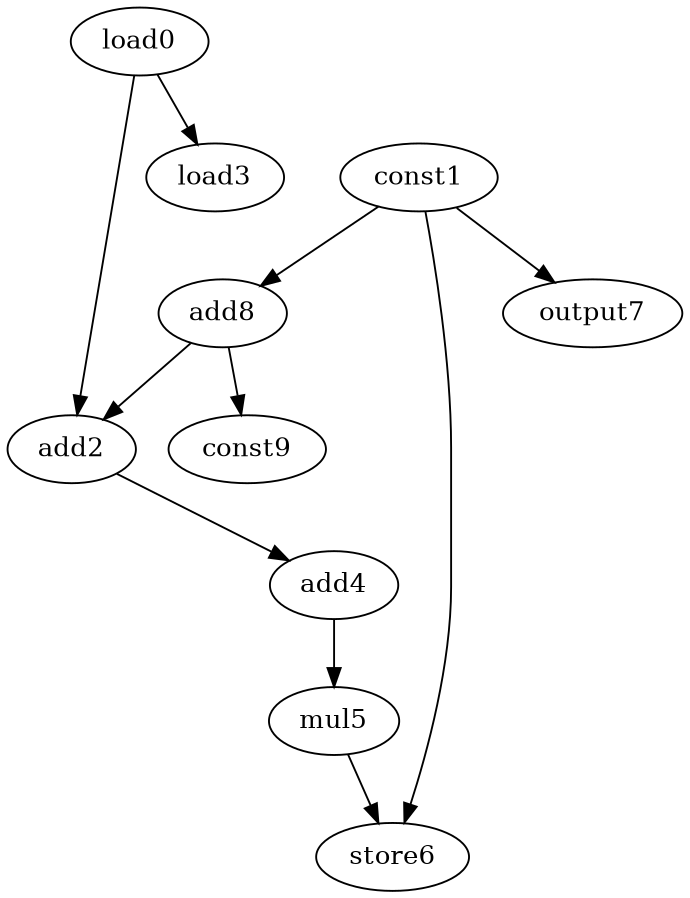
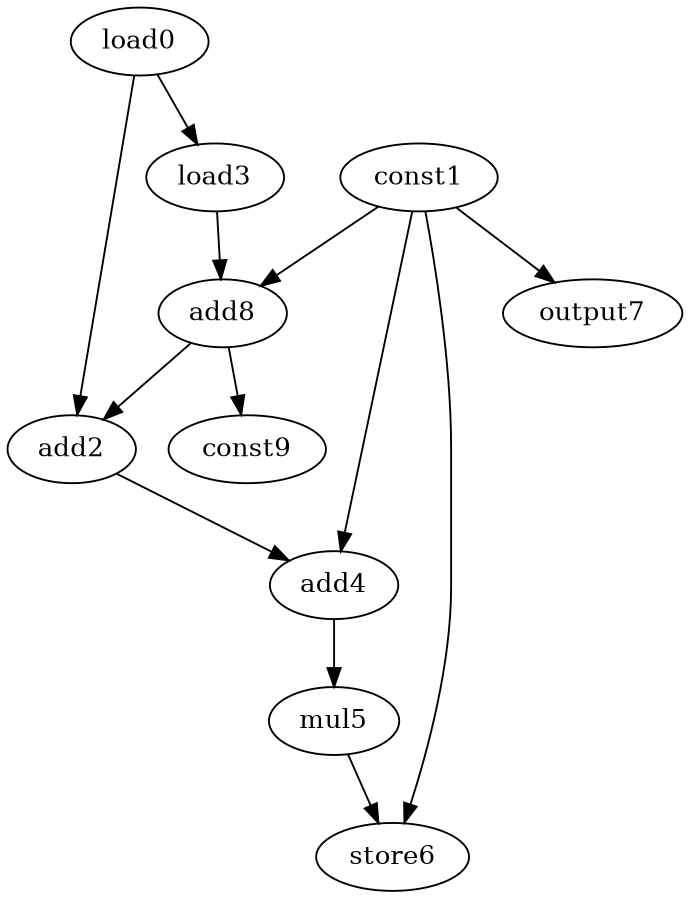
  digraph {
    node [opcode=add]
    edge [operand=0]
    n1 [label=load0 opcode=const]
    add2
    load3 [opcode=load]
    add4
    add8
    const1 [opcode=const]
    store6 [opcode=store]
    output7 [opcode=output]
    mul5 [opcode=mul]
    n10 [label=const9 opcode=output]
    n1 -> add2
    n1 -> load3
    add2 -> add4 [operand=1]
+   load3 -> add8 [operand=1]
    add4 -> mul5 [operand=1]
    add8 -> add2 [operand=1]
    add8 -> n10
+   const1 -> add4
    const1 -> add8
    const1 -> store6
    const1 -> output7
    mul5 -> store6 [operand=1]
  }
